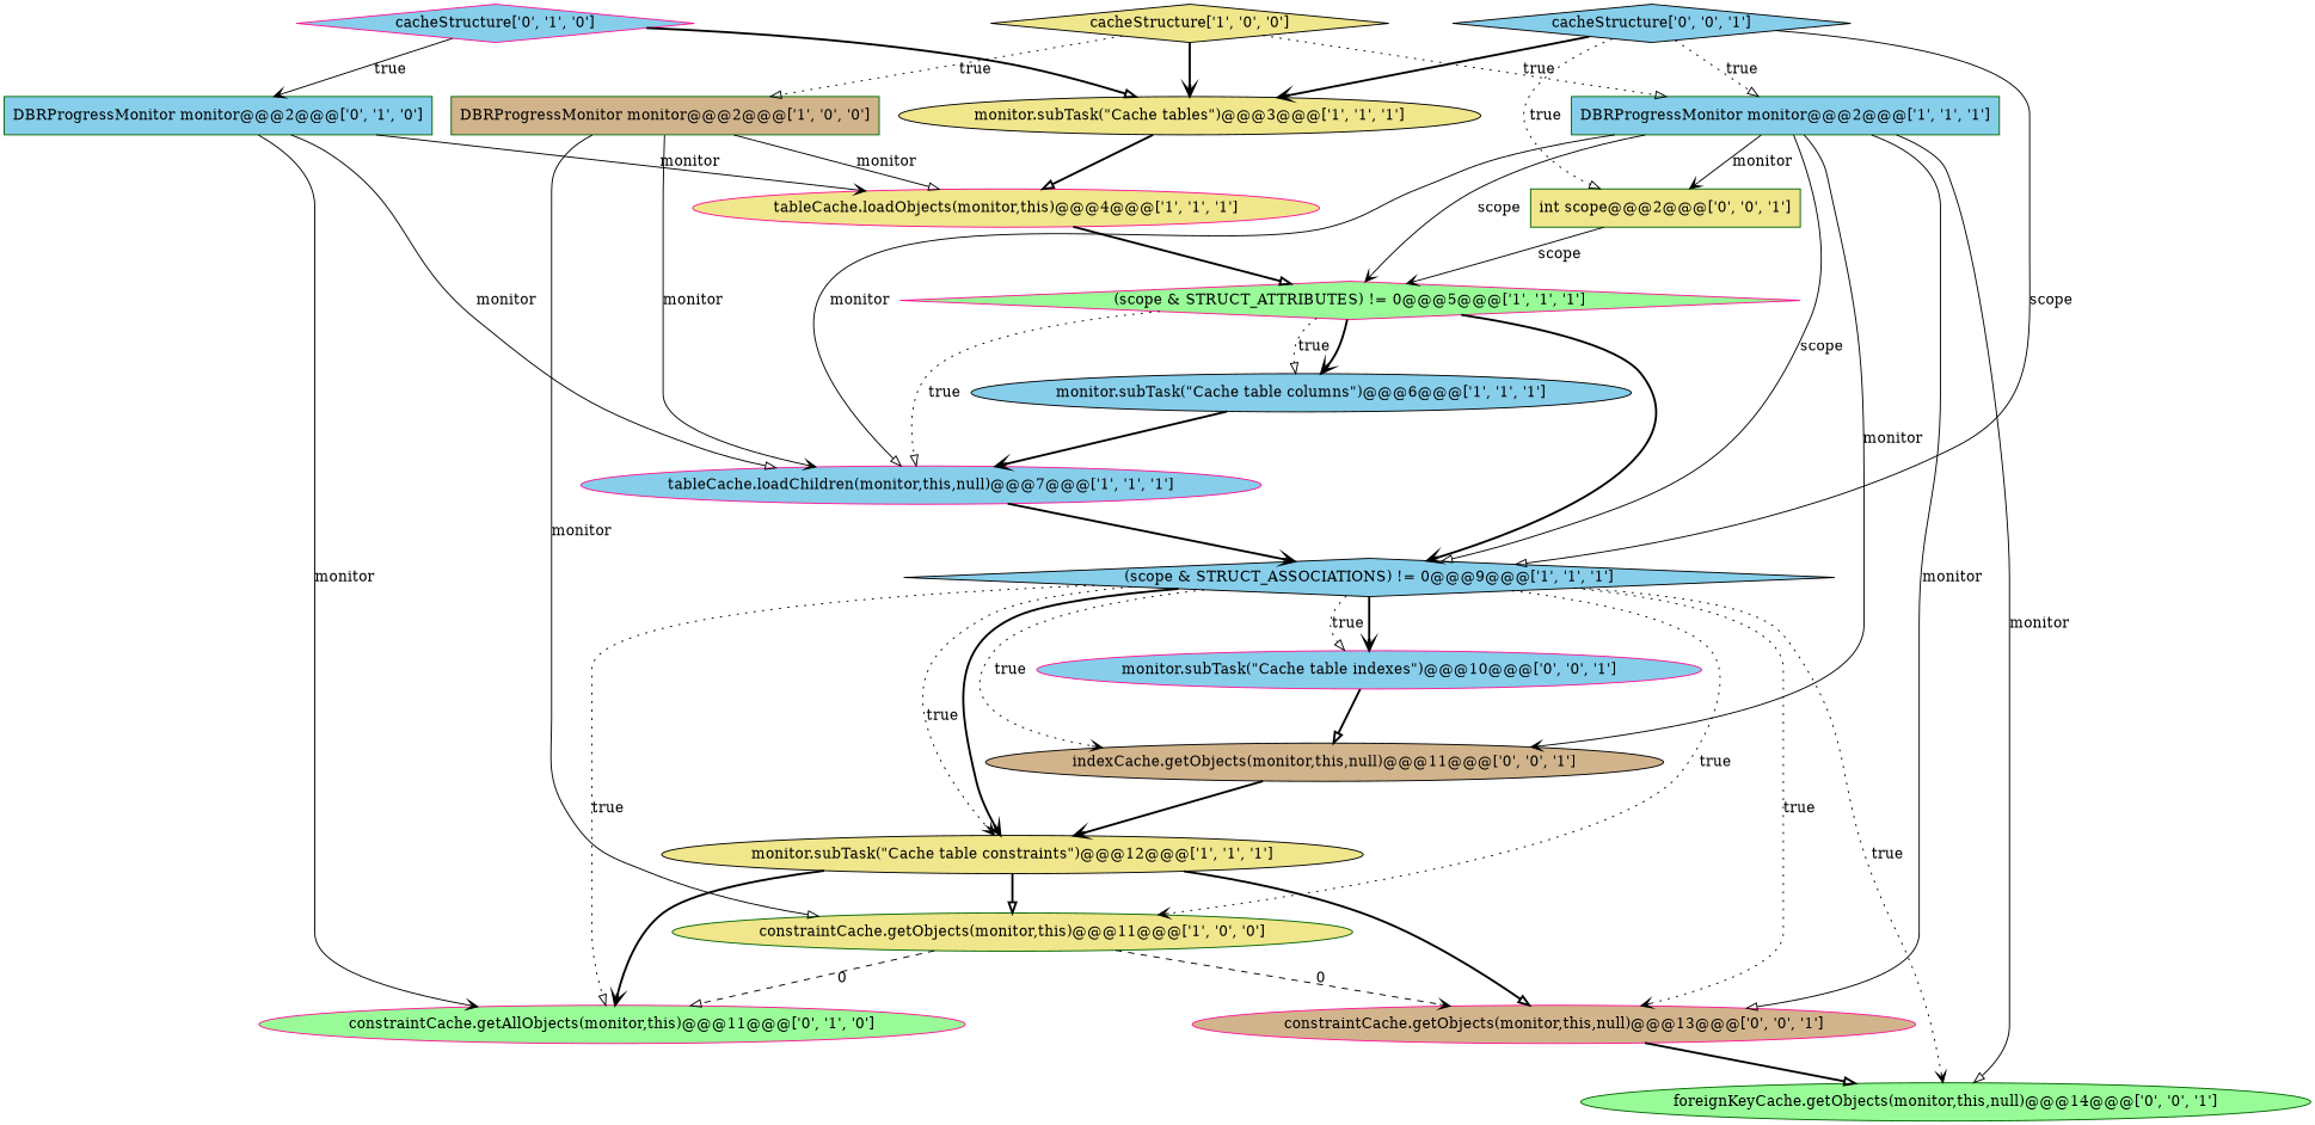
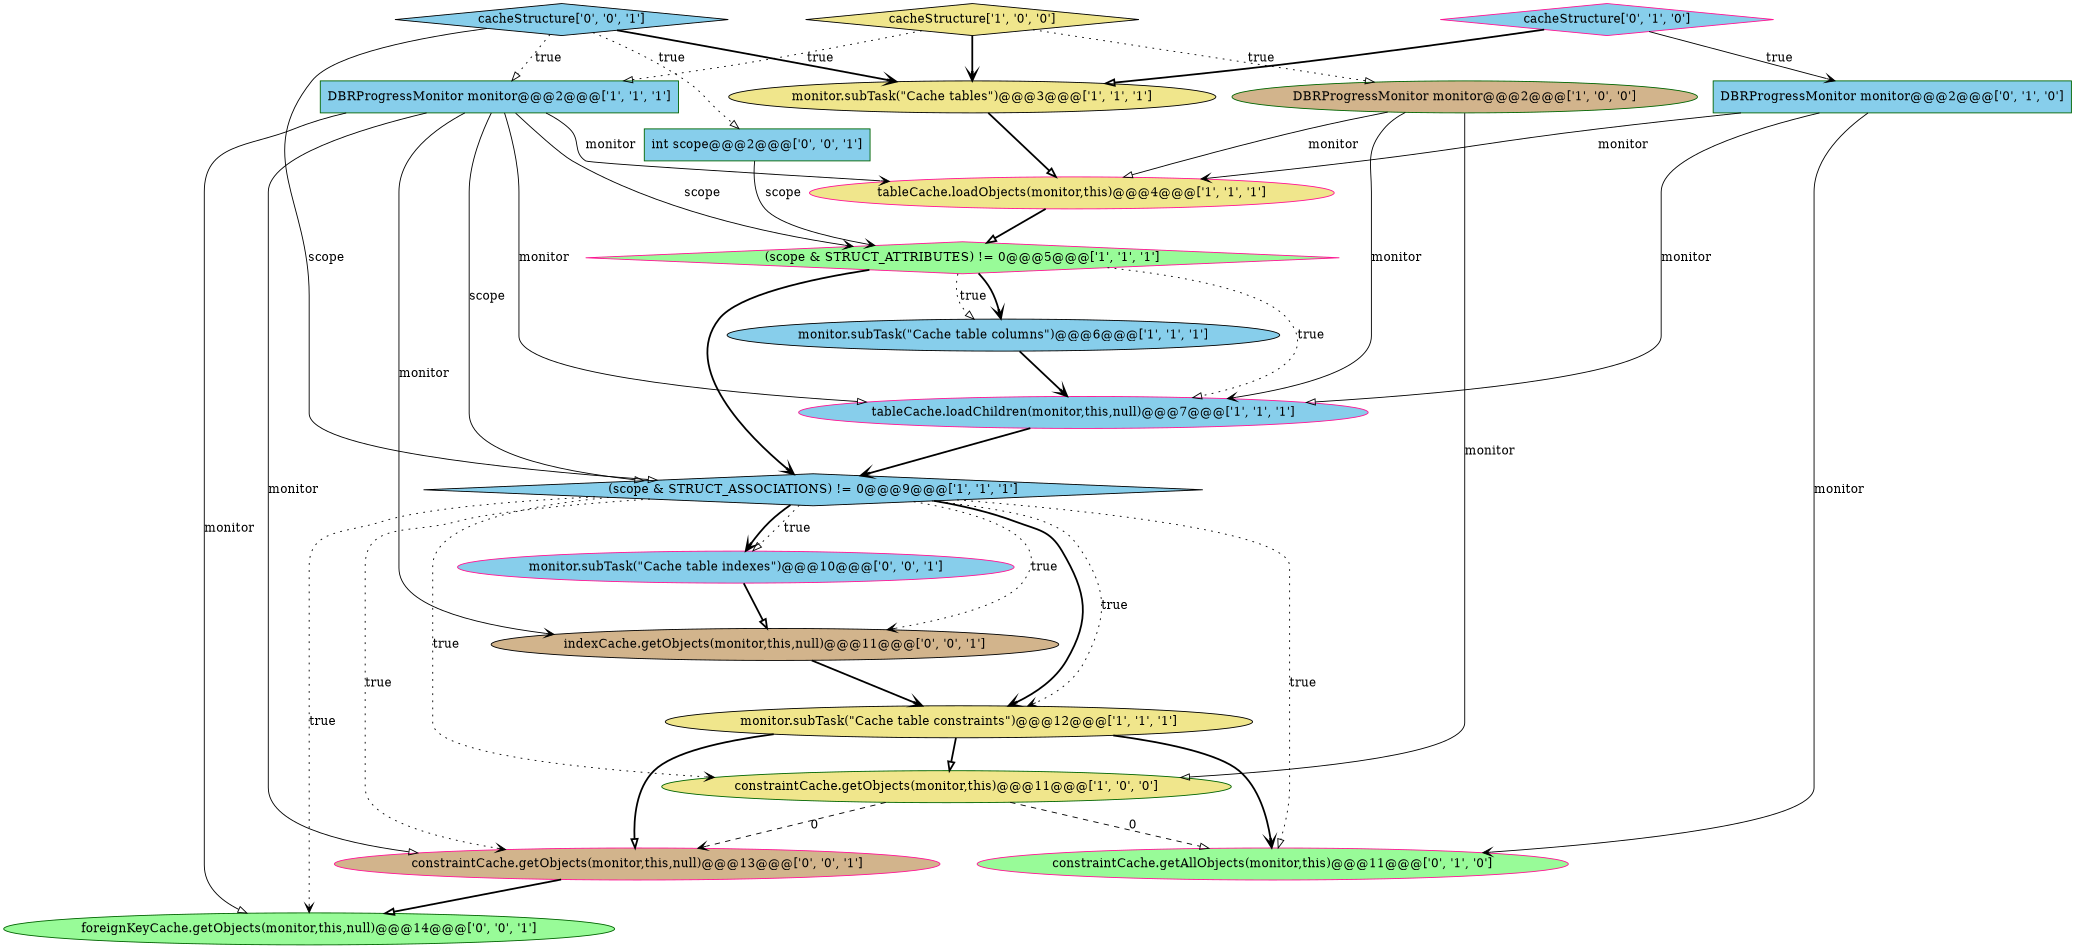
  digraph {
    node [color=black fillcolor=skyblue shape=ellipse style=filled]
    edge [arrowhead=onormal style=bold]
    n1 [fillcolor=khaki label="monitor.subTask(\"Cache tables\")@@@3@@@['1', '1', '1']"]
    n2 [color=deeppink fillcolor=khaki label="tableCache.loadObjects(monitor,this)@@@4@@@['1', '1', '1']"]
    n3 [color=deeppink fillcolor=palegreen label="(scope & STRUCT_ATTRIBUTES) != 0@@@5@@@['1', '1', '1']" shape=diamond]
    n4 [fillcolor=khaki label="cacheStructure['1', '0', '0']" shape=diamond]
-   n5 [color=darkgreen fillcolor=tan label="DBRProgressMonitor monitor@@@2@@@['1', '0', '0']" shape=box]
+   n5 [color=darkgreen fillcolor=tan label="DBRProgressMonitor monitor@@@2@@@['1', '0', '0']"]
    n6 [color=darkgreen label="DBRProgressMonitor monitor@@@2@@@['1', '1', '1']" shape=box]
    n7 [color=deeppink label="tableCache.loadChildren(monitor,this,null)@@@7@@@['1', '1', '1']"]
    n8 [color=darkgreen fillcolor=khaki label="constraintCache.getObjects(monitor,this)@@@11@@@['1', '0', '0']"]
    n9 [label="(scope & STRUCT_ASSOCIATIONS) != 0@@@9@@@['1', '1', '1']" shape=diamond]
    n10 [color=deeppink fillcolor=tan label="constraintCache.getObjects(monitor,this,null)@@@13@@@['0', '0', '1']"]
    n11 [fillcolor=tan label="indexCache.getObjects(monitor,this,null)@@@11@@@['0', '0', '1']"]
    n12 [color=darkgreen fillcolor=palegreen label="foreignKeyCache.getObjects(monitor,this,null)@@@14@@@['0', '0', '1']"]
    n13 [label="cacheStructure['0', '0', '1']" shape=diamond]
-   n14 [color=darkgreen fillcolor=khaki label="int scope@@@2@@@['0', '0', '1']" shape=box]
+   n14 [color=darkgreen label="int scope@@@2@@@['0', '0', '1']" shape=box]
    n15 [label="monitor.subTask(\"Cache table columns\")@@@6@@@['1', '1', '1']"]
    n16 [fillcolor=khaki label="monitor.subTask(\"Cache table constraints\")@@@12@@@['1', '1', '1']"]
    n17 [color=deeppink fillcolor=palegreen label="constraintCache.getAllObjects(monitor,this)@@@11@@@['0', '1', '0']"]
    n18 [color=deeppink label="monitor.subTask(\"Cache table indexes\")@@@10@@@['0', '0', '1']"]
    n19 [color=darkgreen label="DBRProgressMonitor monitor@@@2@@@['0', '1', '0']" shape=box]
    n20 [color=deeppink label="cacheStructure['0', '1', '0']" shape=diamond]
    n1 -> n2
    n2 -> n3
    n3 -> n7 [label=true style=dotted]
    n3 -> n9 [arrowhead=vee]
    n3 -> n15 [arrowhead=vee]
    n3 -> n15 [label=true style=dotted]
    n4 -> n1 [arrowhead=vee]
    n4 -> n5 [label=true style=dotted]
    n4 -> n6 [label=true style=dotted]
    n5 -> n2 [label=monitor style=solid]
    n5 -> n7 [arrowhead=vee label=monitor style=solid]
    n5 -> n8 [label=monitor style=solid]
-   n6 -> n14 [arrowhead=vee label=monitor style=solid]
+   n6 -> n2 [arrowhead=vee label=monitor style=solid]
    n6 -> n3 [arrowhead=vee label=scope style=solid]
    n6 -> n7 [label=monitor style=solid]
    n6 -> n9 [label=scope style=solid]
    n6 -> n10 [label=monitor style=solid]
    n6 -> n11 [arrowhead=vee label=monitor style=solid]
    n6 -> n12 [label=monitor style=solid]
    n7 -> n9 [arrowhead=vee]
    n8 -> n10 [arrowhead=vee label=0 style=dashed]
    n8 -> n17 [label=0 style=dashed]
    n9 -> n8 [arrowhead=vee label=true style=dotted]
    n9 -> n10 [arrowhead=vee label=true style=dotted]
    n9 -> n11 [arrowhead=vee label=true style=dotted]
    n9 -> n12 [arrowhead=vee label=true style=dotted]
    n9 -> n16 [arrowhead=vee]
    n9 -> n16 [arrowhead=vee label=true style=dotted]
    n9 -> n17 [label=true style=dotted]
    n9 -> n18 [arrowhead=vee]
    n9 -> n18 [label=true style=dotted]
    n10 -> n12
    n11 -> n16 [arrowhead=vee]
    n13 -> n1 [arrowhead=vee]
    n13 -> n6 [label=true style=dotted]
    n13 -> n9 [label=scope style=solid]
    n13 -> n14 [label=true style=dotted]
    n14 -> n3 [arrowhead=vee label=scope style=solid]
    n15 -> n7 [arrowhead=vee]
    n16 -> n8
    n16 -> n10
    n16 -> n17 [arrowhead=vee]
    n18 -> n11
    n19 -> n2 [arrowhead=vee label=monitor style=solid]
    n19 -> n7 [label=monitor style=solid]
    n19 -> n17 [arrowhead=vee label=monitor style=solid]
    n20 -> n1
    n20 -> n19 [arrowhead=vee label=true style=solid]
  }
